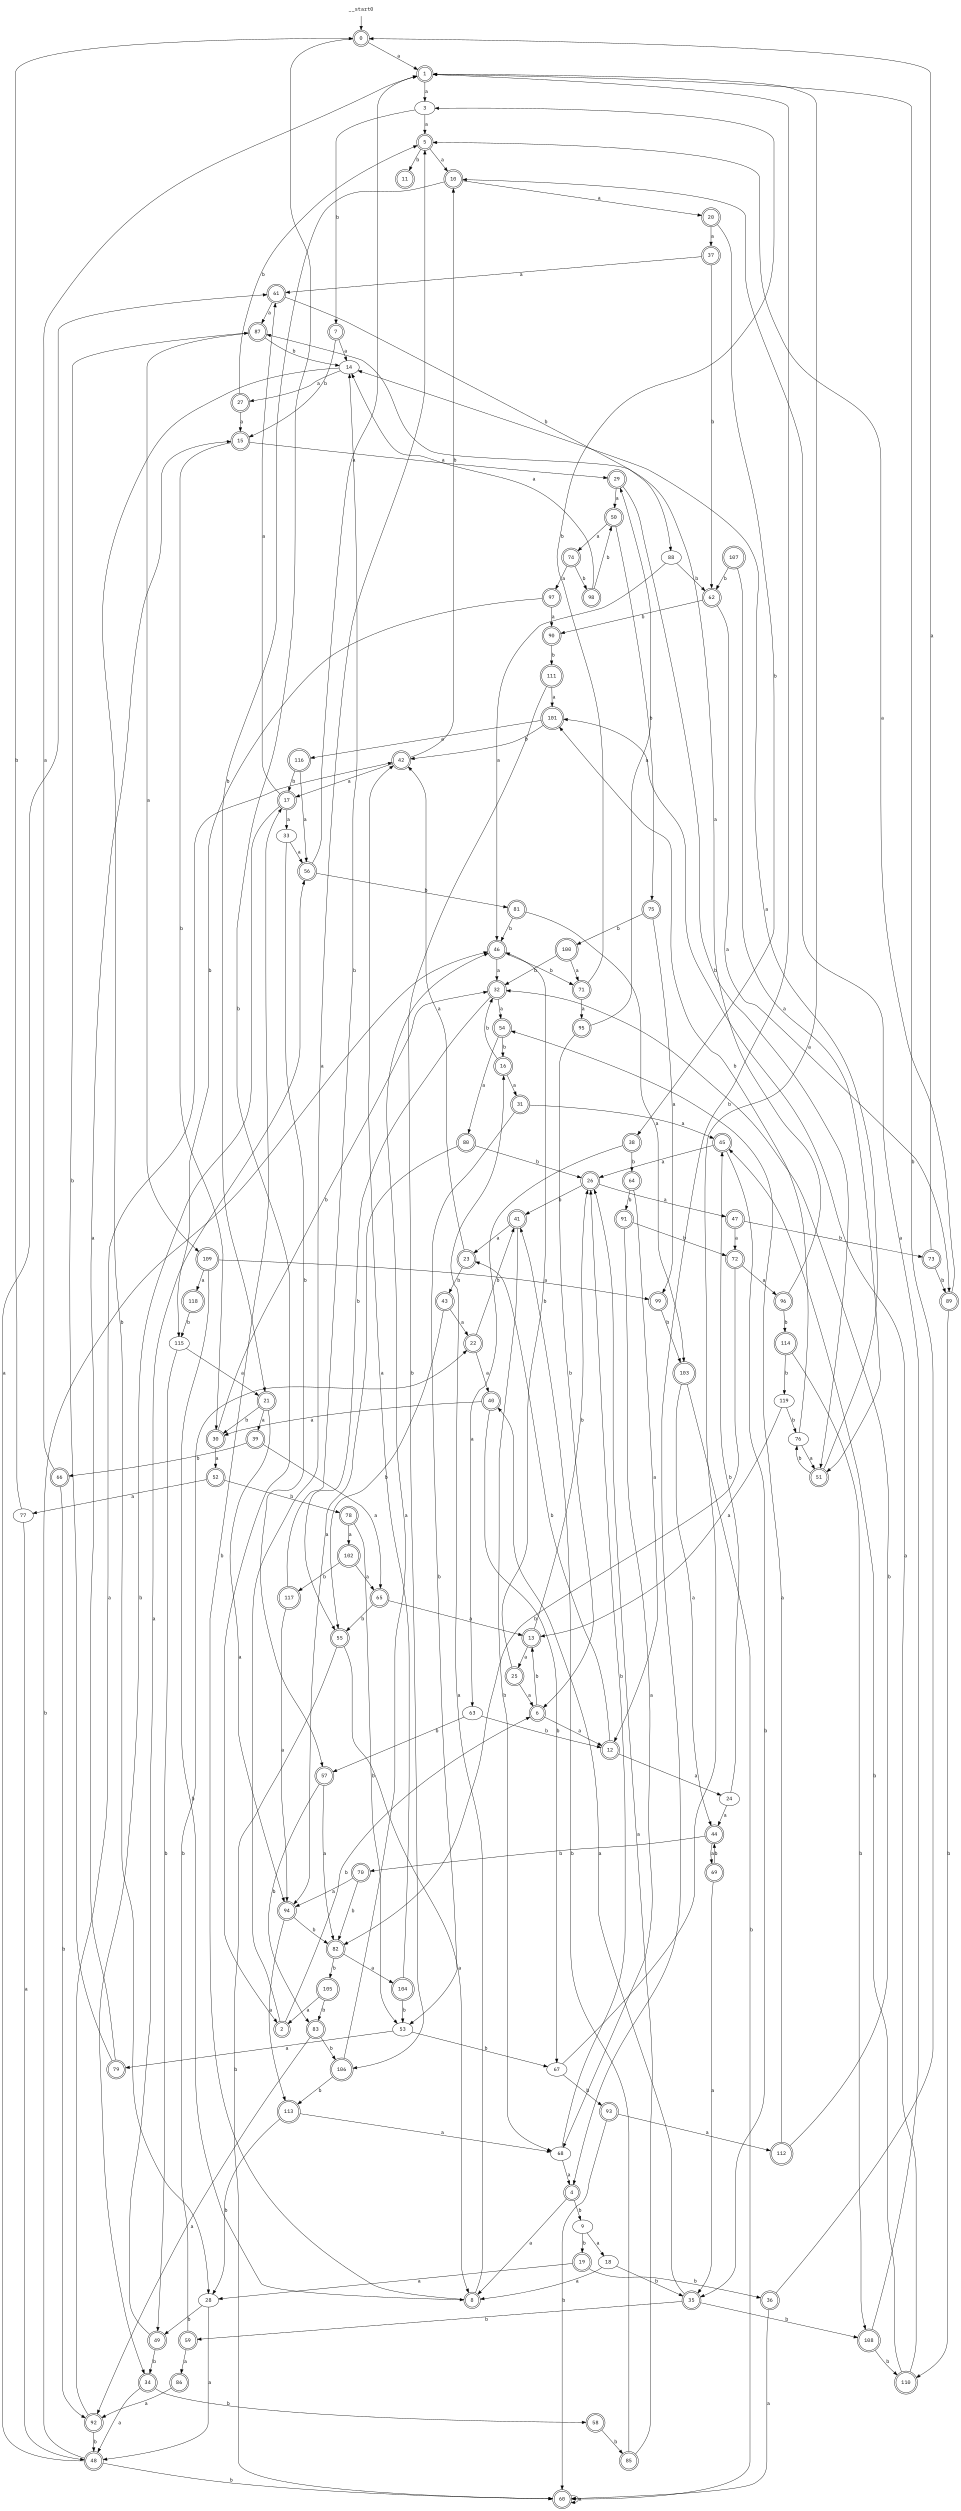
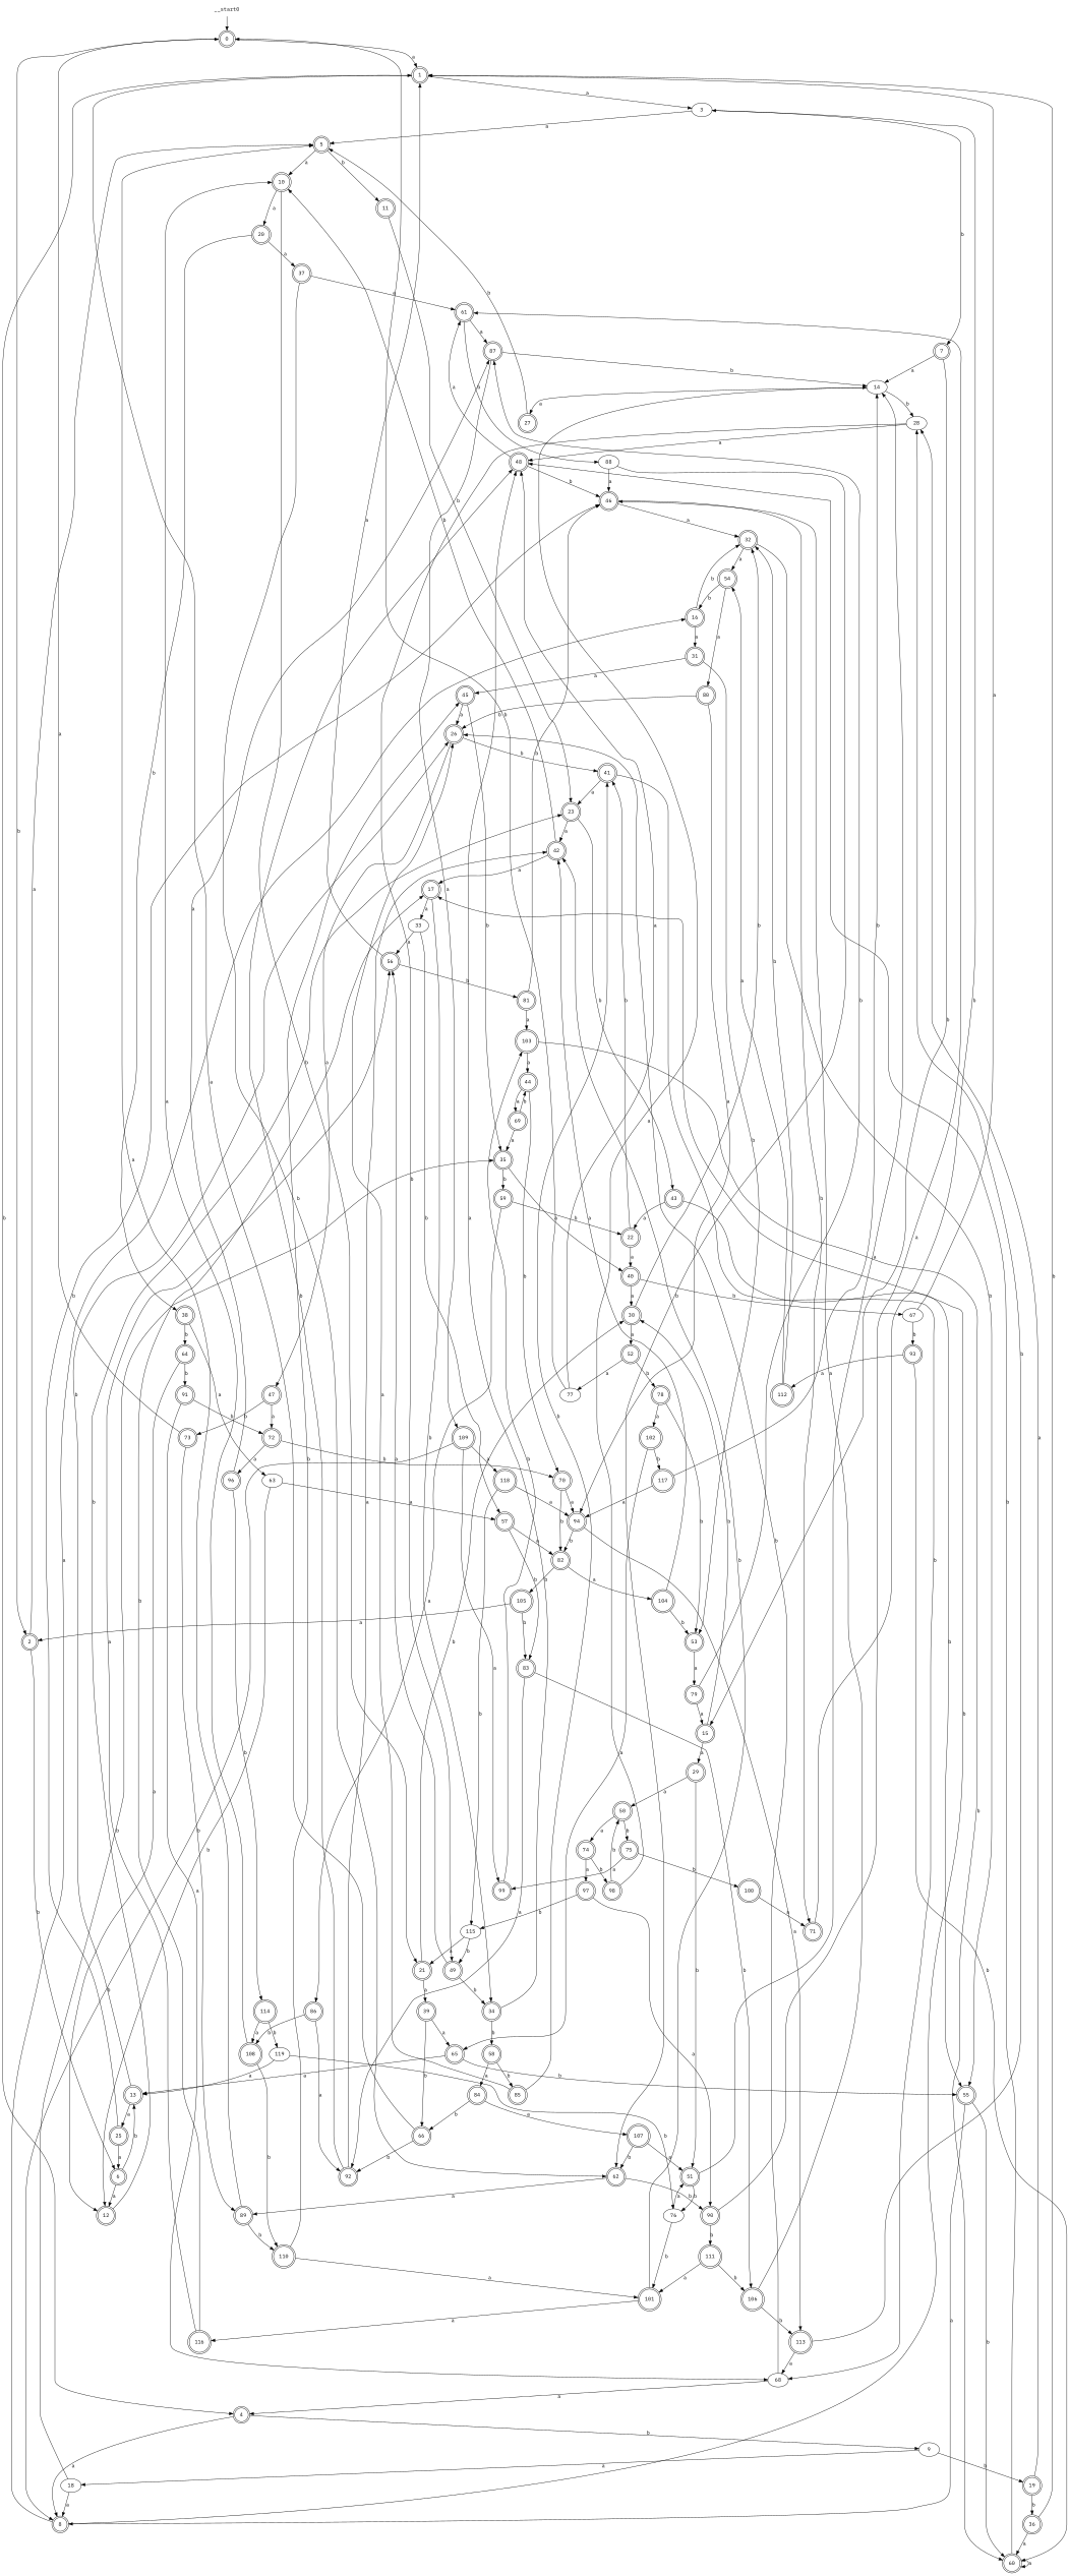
  digraph {
    fontname="IBM Plex Mono"
    node [fontname="IBM Plex Mono" shape=doublecircle]
    edge [fontname="IBM Plex Mono"]
    __start0 [shape=none]
    0
    1
    2
    3 [shape=""]
    4
    5
    6
    7
    8
    9 [shape=ellipse]
    10
    11
    12
    13
    14 [shape=""]
    15
    16
    17
    18 [shape=""]
    19
    20
    21
    23
-   24 [shape=""]
    25
    26
    27
    28 [shape=""]
    29
    30
    31
    32
    33 [shape=""]
    34
    35
    36
    37
    38
    39
    22
    40
    41
    42
    43
    44
    45
    46
    47
    48
    49
    50
    51
    52
-   53 [shape=ellipse]
+   53
    54
    55
    56
    57
    58
    59
    60
    61
    62
    63 [shape=""]
    64
    65
    66
    67 [shape=ellipse]
    68 [shape=""]
    69
    70
    71
    72
    73
    74
    75
    76 [shape=""]
    77 [shape=""]
    78
    79
    80
    81
    82
    83
+   84
    85
    86
    87
    88 [shape=""]
    89
    90
    91
    92
    93
    94
-   95
    96
    97
    98
    99
    100
    101
    102
    103
    104
    105
    106
    107
    108
    109
    110
    111
    112
    113
    114
    115 [shape=""]
    116
    117
    118
    119 [shape=""]
    __start0 -> 0
    0 -> 1 [label=a]
    0 -> 2 [label=b]
    1 -> 3 [label=a]
    1 -> 4 [label=b]
    2 -> 5 [label=a]
    2 -> 6 [label=b]
    3 -> 5 [label=a]
    3 -> 7 [label=b]
    4 -> 8 [label=a]
    4 -> 9 [label=b]
    5 -> 10 [label=a]
    5 -> 11 [label=b]
    6 -> 12 [label=a]
    6 -> 13 [label=b]
    7 -> 14 [label=a]
    7 -> 15 [label=b]
    8 -> 16 [label=a]
    8 -> 17 [label=b]
    9 -> 18 [label=a]
    9 -> 19 [label=b]
    10 -> 20 [label=a]
    10 -> 21 [label=b]
+   11 -> 23 [label=b]
    12 -> 23 [label=b]
-   12 -> 24 [label=a]
    13 -> 25 [label=a]
    13 -> 26 [label=b]
    14 -> 27 [label=a]
    14 -> 28 [label=b]
    15 -> 29 [label=a]
    15 -> 30 [label=b]
    16 -> 31 [label=a]
    16 -> 32 [label=b]
    17 -> 33 [label=a]
    17 -> 34 [label=b]
    18 -> 8 [label=a]
    18 -> 35 [label=b]
    19 -> 28 [label=a]
    19 -> 36 [label=b]
    20 -> 37 [label=a]
    20 -> 38 [label=b]
    21 -> 30 [label=b]
    21 -> 39 [label=a]
    23 -> 42 [label=a]
    23 -> 43 [label=b]
-   24 -> 44 [label=a]
-   24 -> 45 [label=b]
    25 -> 6 [label=a]
    25 -> 46 [label=b]
    26 -> 41 [label=b]
    26 -> 47 [label=a]
    27 -> 5 [label=b]
-   27 -> 15 [label=a]
    28 -> 48 [label=a]
    28 -> 49 [label=b]
    29 -> 50 [label=a]
    29 -> 51 [label=b]
    30 -> 32 [label=b]
    30 -> 52 [label=a]
    31 -> 45 [label=a]
    31 -> 53 [label=b]
    32 -> 54 [label=a]
    32 -> 55 [label=b]
    33 -> 56 [label=a]
    33 -> 57 [label=b]
    34 -> 48 [label=a]
    34 -> 58 [label=b]
    35 -> 40 [label=a]
    35 -> 59 [label=b]
    36 -> 1 [label=b]
    36 -> 60 [label=a]
    37 -> 61 [label=a]
    37 -> 62 [label=b]
    38 -> 63 [label=a]
    38 -> 64 [label=b]
    39 -> 65 [label=a]
    39 -> 66 [label=b]
    22 -> 40 [label=a]
    22 -> 41 [label=b]
    40 -> 30 [label=a]
    40 -> 67 [label=b]
    41 -> 23 [label=a]
    41 -> 68 [label=b]
    42 -> 10 [label=b]
    42 -> 17 [label=a]
    43 -> 22 [label=a]
    43 -> 55 [label=b]
    44 -> 69 [label=a]
    44 -> 70 [label=b]
    45 -> 26 [label=a]
    45 -> 35 [label=b]
    46 -> 32 [label=a]
    46 -> 71 [label=b]
    47 -> 72 [label=a]
    47 -> 73 [label=b]
    48 -> 46 [label=b]
    48 -> 61 [label=a]
    49 -> 34 [label=b]
    49 -> 56 [label=a]
    50 -> 74 [label=a]
    50 -> 75 [label=b]
    51 -> 14 [label=a]
    51 -> 76 [label=b]
    52 -> 77 [label=a]
    52 -> 78 [label=b]
-   53 -> 67 [label=b]
    53 -> 79 [label=a]
    54 -> 16 [label=b]
    54 -> 80 [label=a]
    55 -> 8 [label=a]
    55 -> 60 [label=b]
    56 -> 1 [label=a]
    56 -> 81 [label=b]
    57 -> 82 [label=a]
    57 -> 83 [label=b]
+   58 -> 84 [label=a]
    58 -> 85 [label=b]
    59 -> 22 [label=b]
    59 -> 86 [label=a]
-   48 -> 60 [label=b]
+   60 -> 48 [label=b]
    60 -> 60 [label=a]
    61 -> 87 [label=a]
    61 -> 88 [label=b]
    62 -> 89 [label=a]
    62 -> 90 [label=b]
    63 -> 12 [label=b]
-   63 -> 57 [label=b]
+   63 -> 57 [label=a]
    64 -> 12 [label=a]
    64 -> 91 [label=b]
    65 -> 13 [label=a]
    65 -> 55 [label=b]
    66 -> 1 [label=a]
    66 -> 92 [label=b]
    67 -> 1 [label=a]
    67 -> 93 [label=b]
    68 -> 4 [label=a]
    68 -> 26 [label=b]
    69 -> 35 [label=a]
    69 -> 44 [label=b]
    70 -> 82 [label=b]
    70 -> 94 [label=a]
    71 -> 3 [label=b]
-   71 -> 95 [label=a]
-   72 -> 82 [label=b]
+   72 -> 70 [label=b]
    72 -> 96 [label=a]
    73 -> 0 [label=a]
    73 -> 89 [label=b]
    74 -> 97 [label=a]
    74 -> 98 [label=b]
    75 -> 99 [label=a]
    75 -> 100 [label=b]
    76 -> 51 [label=a]
    76 -> 101 [label=b]
    77 -> 0 [label=b]
    77 -> 48 [label=a]
    78 -> 53 [label=b]
    78 -> 102 [label=a]
    79 -> 15 [label=a]
    79 -> 87 [label=b]
    80 -> 26 [label=b]
    80 -> 94 [label=a]
    81 -> 46 [label=b]
    81 -> 103 [label=a]
    82 -> 104 [label=a]
    82 -> 105 [label=b]
    83 -> 92 [label=a]
    83 -> 106 [label=b]
+   84 -> 66 [label=b]
+   84 -> 107 [label=a]
    85 -> 26 [label=a]
    85 -> 41 [label=b]
    86 -> 92 [label=a]
-   35 -> 108 [label=b]
+   86 -> 108 [label=b]
    87 -> 14 [label=b]
    87 -> 109 [label=a]
    88 -> 46 [label=a]
    88 -> 62 [label=b]
    89 -> 5 [label=a]
    89 -> 110 [label=b]
-   17 -> 61 [label=a]
+   90 -> 61 [label=a]
    90 -> 111 [label=b]
    91 -> 68 [label=a]
    91 -> 72 [label=b]
    92 -> 42 [label=a]
    92 -> 48 [label=b]
    93 -> 60 [label=b]
    93 -> 112 [label=a]
    94 -> 82 [label=b]
    94 -> 113 [label=a]
-   95 -> 6 [label=b]
-   95 -> 29 [label=a]
    96 -> 87 [label=a]
    96 -> 114 [label=b]
    97 -> 90 [label=a]
    97 -> 115 [label=b]
    98 -> 14 [label=a]
    98 -> 50 [label=b]
    99 -> 103 [label=b]
-   100 -> 32 [label=b]
    100 -> 71 [label=a]
    101 -> 42 [label=b]
    101 -> 116 [label=a]
    102 -> 65 [label=a]
    102 -> 117 [label=b]
    103 -> 44 [label=a]
    103 -> 60 [label=b]
    104 -> 42 [label=a]
    104 -> 53 [label=b]
    105 -> 2 [label=a]
    105 -> 83 [label=b]
    106 -> 46 [label=a]
    106 -> 113 [label=b]
    107 -> 51 [label=a]
    107 -> 62 [label=b]
    108 -> 10 [label=a]
    108 -> 110 [label=b]
    109 -> 8 [label=b]
    109 -> 99 [label=a]
    109 -> 118 [label=a]
    110 -> 45 [label=b]
    110 -> 101 [label=a]
    111 -> 101 [label=a]
    111 -> 106 [label=b]
    112 -> 32 [label=b]
    112 -> 54 [label=a]
    113 -> 28 [label=b]
    113 -> 68 [label=a]
-   114 -> 108 [label=b]
+   114 -> 108 [label=a]
    114 -> 119 [label=b]
    115 -> 21 [label=a]
    115 -> 49 [label=b]
    116 -> 17 [label=b]
    116 -> 56 [label=a]
    117 -> 14 [label=b]
    117 -> 94 [label=a]
-   21 -> 94 [label=a]
+   118 -> 94 [label=a]
    118 -> 115 [label=b]
    119 -> 13 [label=a]
    119 -> 76 [label=b]
  }
